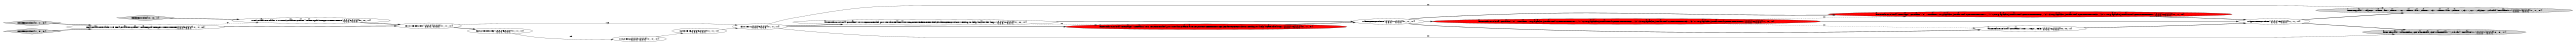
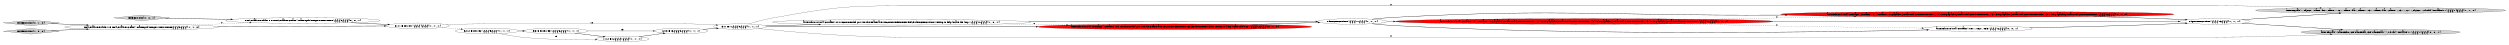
  digraph {
    rankdir=LR
    node [fillcolor=white shape=ellipse style=filled]
    edge [style=bold]
    n1 [fillcolor=lightgray label="assertEquals(\"<object><name>foo</name><r2><name>bar</name><r3><name>baz</name></r3></r2></object>\",s.build().serialize(r1))@@@14@@@['1', '1', '0']"]
    n2 [fillcolor=red label="assertThrown(null).contains(\"(0( <noname>:org.apache.juneau.xml.CommonTest$R1\",\"(1( r2:org.apache.juneau.xml.CommonTest$R2\",\"(2( r3:org.apache.juneau.xml.CommonTest$R3\",\"(3( r1:org.apache.juneau.xml.CommonTest$R1\")@@@12@@@['1', '0', '0']"]
    n3 [label="assertThrown(null).contains(\"$R1\",\"$R2\",\"$R3\")@@@12@@@['0', '0', '1']"]
    n4 [label="s.ignoreRecursions()@@@13@@@['1', '1', '1']"]
    n5 [fillcolor=red label="assertThrown(null).message().contains(\"(0( <noname>:org.apache.juneau.xml.CommonTest$R1\",\"(1( r2:org.apache.juneau.xml.CommonTest$R2\",\"(2( r3:org.apache.juneau.xml.CommonTest$R3\",\"(3( r1:org.apache.juneau.xml.CommonTest$R1\")@@@12@@@['0', '1', '0']"]
    n6 [fillcolor=lightgray label="assertEquals(\"(name=foo,r2=(name=bar,r3=(name=baz)))\",s.build().serialize(r1))@@@14@@@['0', '0', '1']"]
    n7 [fillcolor=red label="assertThrown(null).message().contains(\"It's recommended you use the BeanTraverseContext.BEANTRAVERSE_detectRecursions setting to help locate the loop.\")@@@10@@@['0', '1', '0']"]
    n8 [label="s.detectRecursions()@@@11@@@['1', '1', '1']"]
    n9 [fillcolor=lightgray label="testRecursion['0', '0', '1']" shape=diamond]
    n10 [label="UonSerializerBuilder s = UonSerializer.create().maxDepth(Integer.MAX_VALUE)@@@3@@@['0', '0', '1']"]
    n11 [label="R1 r1 = new R1()@@@4@@@['1', '1', '1']"]
    n12 [label="R2 r2 = new R2()@@@5@@@['1', '1', '1']"]
    n13 [label="r3.r1 = r1@@@9@@@['1', '1', '1']"]
+   n14 [label="R3 r3 = new R3()@@@6@@@['1', '1', '1']"]
    n15 [label="r1.r2 = r2@@@7@@@['1', '1', '1']"]
    n16 [label="r2.r3 = r3@@@8@@@['1', '1', '1']"]
    n17 [fillcolor=lightgray label="testRecursion['0', '1', '0']" shape=diamond]
    n18 [label="XmlSerializerBuilder s = XmlSerializer.create().maxDepth(Integer.MAX_VALUE)@@@3@@@['1', '1', '0']"]
    n19 [fillcolor=lightgray label="testRecursion['1', '0', '0']" shape=diamond]
    n20 [label="assertThrown(null).contains(\"It's recommended you use the BeanTraverseContext.BEANTRAVERSE_detectRecursions setting to help locate the loop.\")@@@10@@@['1', '0', '1']"]
    n2 -> n3 [label=0 style=dashed]
    n2 -> n4
    n2 -> n5 [label=0 style=dashed]
    n3 -> n4
    n4 -> n1
    n4 -> n6
    n5 -> n4
    n7 -> n8
    n8 -> n2
    n8 -> n3
    n8 -> n5
    n9 -> n10
    n10 -> n11
-   n11 -> n12
+   n11 -> n12 [style=dashed]
    n11 -> n13 [label=r2 style=solid]
+   n12 -> n14
    n12 -> n15 [label=r5 style=solid]
    n13 -> n1 [label=r1 style=solid]
    n13 -> n6 [label=r1 style=solid]
    n13 -> n7
    n13 -> n20
-   n15 -> n16 [style=solid]
-   n16 -> n13 [style=solid]
+   n14 -> n15
+   n14 -> n16 [label=r3 style=solid]
+   n15 -> n16
+   n16 -> n13
    n17 -> n18
    n18 -> n10 [label=0 style=dashed]
    n18 -> n11
    n19 -> n18
    n20 -> n7 [label=0 style=dashed]
    n20 -> n8
  }
